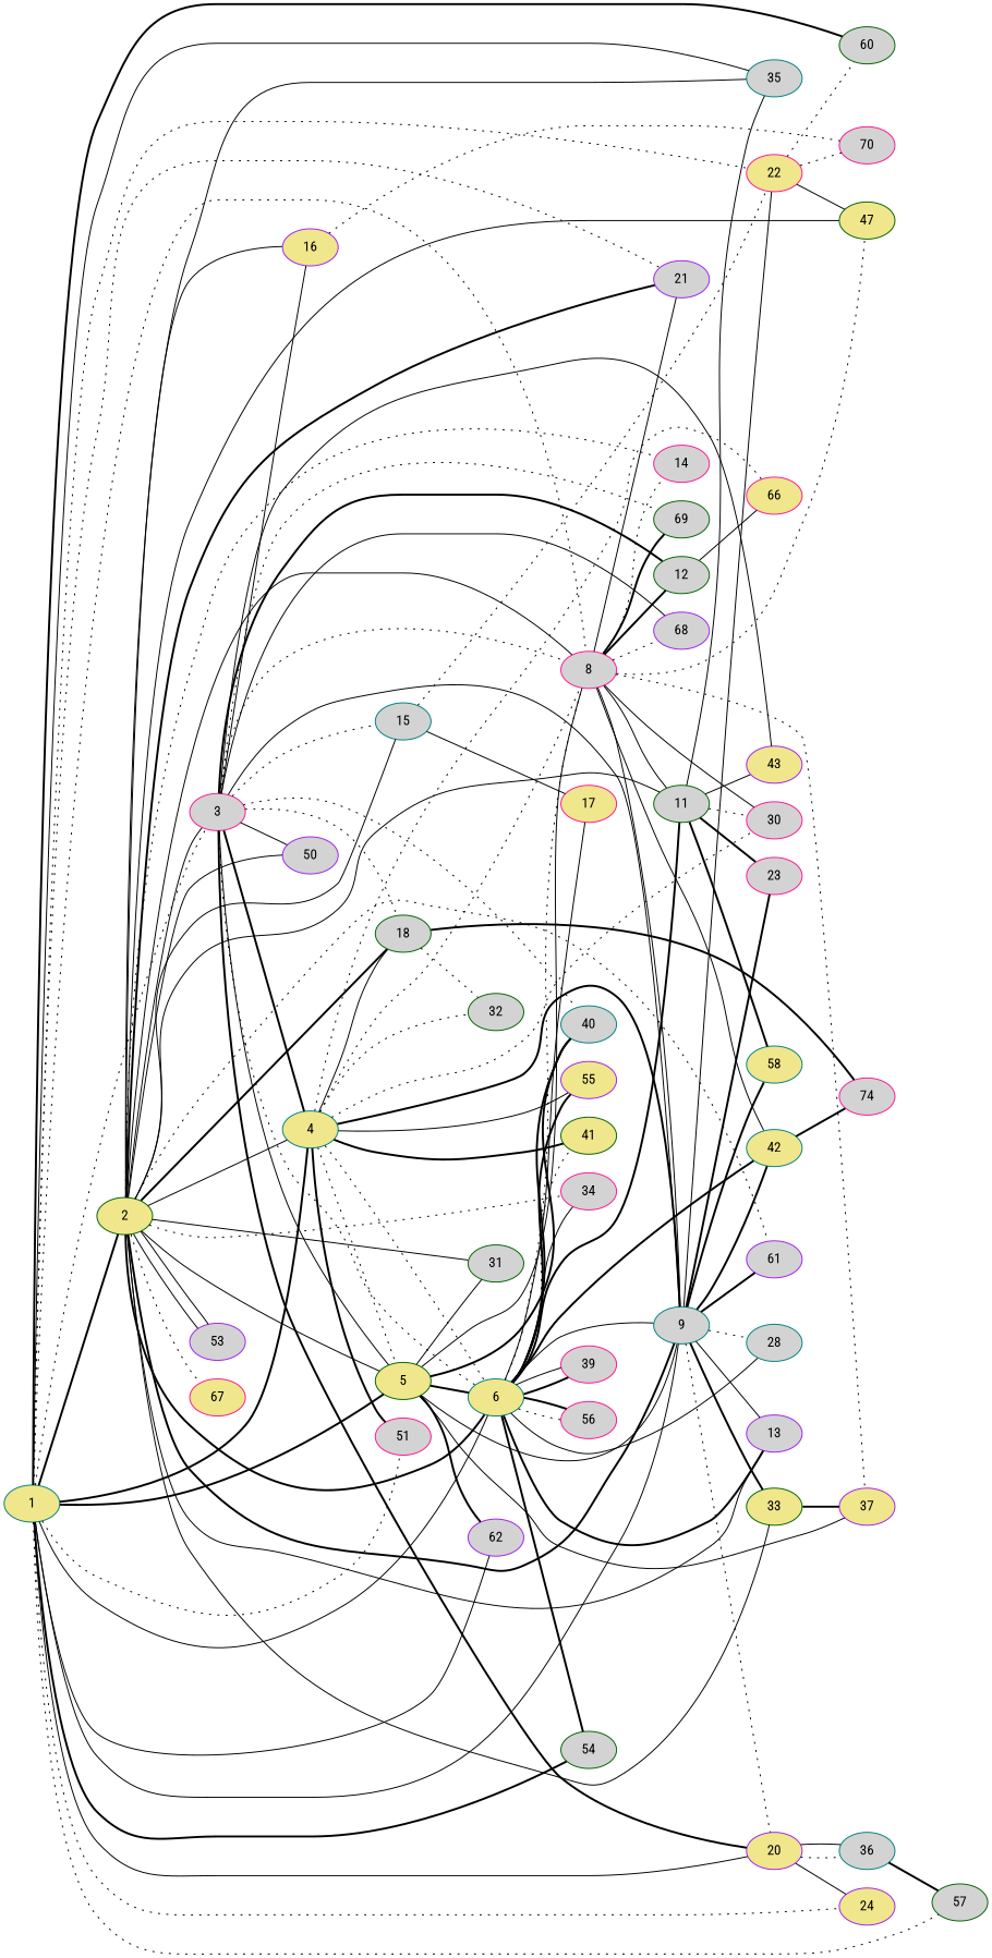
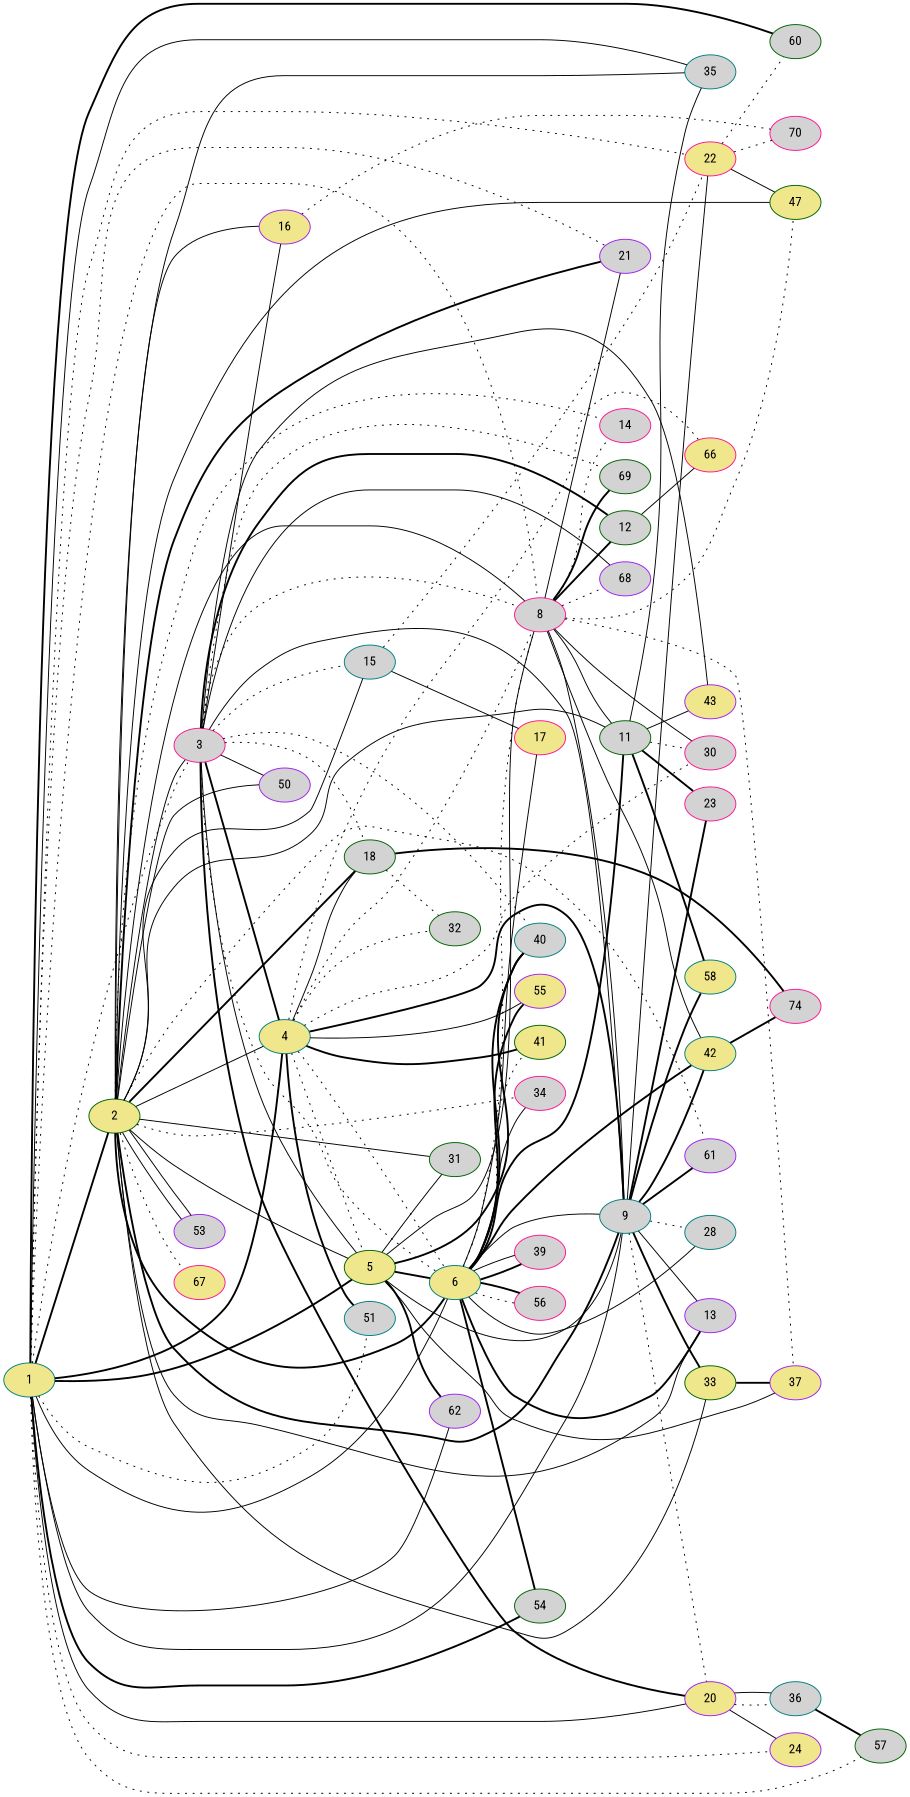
  graph {
    fontname="Roboto Condensed"
    rankdir=LR
    node [color=darkgreen fillcolor=lightgrey fontname="Roboto Condensed" style=filled]
    edge [fontname="Roboto Condensed" style=solid]
    1 [color=teal fillcolor=khaki super="+44"]
    2 [fillcolor=khaki super="+10"]
    3 [color=deeppink super="+59"]
    4 [color=teal fillcolor=khaki super="+29"]
    5 [fillcolor=khaki super="+65"]
    6 [color=teal fillcolor=khaki super="+7"]
    8 [color=deeppink super="+73"]
    9 [color=teal super="+64"]
    20 [color=purple fillcolor=khaki super="+45"]
    21 [color=purple super="+27"]
    22 [color=deeppink fillcolor=khaki super="+63"]
    24 [color=purple fillcolor=khaki]
    35 [color=teal super="+49"]
-   51 [color=deeppink]
+   51 [color=teal]
    54
    57
    60
    62 [color=purple]
    11 [super="+19"]
    13 [color=purple super="+26"]
    14 [color=deeppink super="+48"]
    15 [color=teal]
    16 [color=purple fillcolor=khaki]
    18 [super="+25"]
    31
    33 [fillcolor=khaki]
    34 [color=deeppink]
    47 [fillcolor=khaki super="+52"]
    50 [color=purple]
    53 [color=purple]
    61 [color=purple]
    67 [color=deeppink fillcolor=khaki]
    12
    40 [color=teal super="+46"]
    43 [color=purple fillcolor=khaki]
    68 [color=purple]
    69
    30 [color=deeppink]
    32
    41 [fillcolor=khaki]
    55 [color=purple fillcolor=khaki]
    66 [color=deeppink fillcolor=khaki]
    37 [color=purple fillcolor=khaki super="+72"]
    17 [color=deeppink fillcolor=khaki]
    28 [color=teal]
    39 [color=deeppink]
    42 [color=teal fillcolor=khaki super="+71"]
    56 [color=deeppink]
    23 [color=deeppink]
    58 [color=teal fillcolor=khaki]
    36 [color=teal]
    70 [color=deeppink]
    74 [color=deeppink]
    1 -- 2 [style=bold weight=2]
    1 -- 3 [style=dotted]
    1 -- 4 [style=bold]
    1 -- 5 [style=bold]
    1 -- 6 [weight=2]
    1 -- 8 [style=dotted]
    1 -- 9
    1 -- 20
    1 -- 21 [style=dotted weight=2]
    1 -- 22 [style=dotted]
    1 -- 24 [style=dotted]
    1 -- 35
    1 -- 51 [style=dotted]
    1 -- 54 [style=bold]
    1 -- 57 [style=dotted]
    1 -- 60 [style=bold]
    1 -- 62
    2 -- 3 [weight=2]
    2 -- 4 [weight=2]
    2 -- 5 [weight=2]
    2 -- 6 [style=bold weight=4]
    2 -- 8 [weight=2]
    2 -- 9 [style=bold weight=2]
    2 -- 21 [style=bold]
    2 -- 35
    2 -- 11
    2 -- 13
    2 -- 14 [style=dotted weight=2]
    2 -- 15
    2 -- 16
    2 -- 18 [style=bold]
    2 -- 31
    2 -- 33
    2 -- 34 [style=dotted]
    2 -- 47
    2 -- 50
    2 -- 53
    2 -- 53
    2 -- 61 [style=dotted]
    2 -- 67 [style=dotted weight=2]
    3 -- 4 [style=bold]
    3 -- 5
    3 -- 6 [style=dotted weight=3]
    3 -- 8 [style=dotted]
    3 -- 9
    3 -- 20 [style=bold]
    3 -- 15 [style=dotted]
    3 -- 16
    3 -- 18 [style=dotted]
    3 -- 50
    3 -- 12 [style=bold]
    3 -- 40 [style=dotted]
    3 -- 43
    3 -- 68
    3 -- 69 [style=dotted]
    4 -- 5 [style=dotted]
    4 -- 6 [style=dotted weight=2]
    4 -- 8 [style=dotted]
    4 -- 9 [style=bold weight=2]
    4 -- 51 [style=bold]
    4 -- 18
    4 -- 30 [style=dotted]
    4 -- 32 [style=dotted]
    4 -- 41 [style=bold]
    4 -- 55
    4 -- 66 [style=dotted]
    5 -- 6 [style=bold weight=2]
    5 -- 8
    5 -- 9 [weight=2]
    5 -- 62 [style=bold]
    5 -- 31
    5 -- 40 [style=bold]
    5 -- 37
    6 -- 8 [style=dotted weight=2]
    6 -- 9 [weight=2]
    6 -- 54 [style=bold]
    6 -- 11 [style=bold]
    6 -- 13 [style=bold]
    6 -- 34
    6 -- 40 [style=bold]
    6 -- 41 [style=dotted]
    6 -- 55 [style=bold]
    6 -- 17
    6 -- 28
    6 -- 39 [style=bold]
    6 -- 39
    6 -- 42 [style=bold]
    6 -- 56 [style=dotted]
    6 -- 56 [style=bold]
    8 -- 9
    8 -- 21
    8 -- 11
    8 -- 14 [style=dotted]
    8 -- 47 [style=dotted]
    8 -- 12 [style=bold]
    8 -- 68 [style=dotted]
    8 -- 69 [style=bold]
    8 -- 30
    8 -- 37 [style=dotted]
    8 -- 42
    9 -- 20 [style=dotted]
    9 -- 22
    9 -- 13 [weight=2]
    9 -- 33 [style=bold]
    9 -- 61 [style=bold]
    9 -- 28 [style=dotted]
    9 -- 42 [style=bold]
    9 -- 23 [style=bold]
    9 -- 58 [style=bold]
    20 -- 24
    20 -- 36 [style=dotted]
    20 -- 36
    22 -- 60 [style=dotted]
    22 -- 47
    22 -- 70 [style=dotted]
    11 -- 35
    11 -- 43
    11 -- 30 [style=dotted]
    11 -- 23 [style=bold]
    11 -- 58 [style=bold]
    15 -- 22 [style=dotted]
    15 -- 17
    16 -- 70 [style=dotted]
    18 -- 32 [style=dotted]
    18 -- 74 [style=bold]
    33 -- 37 [style=bold]
    12 -- 66
    42 -- 74 [style=bold]
    36 -- 57 [style=bold]
  }
